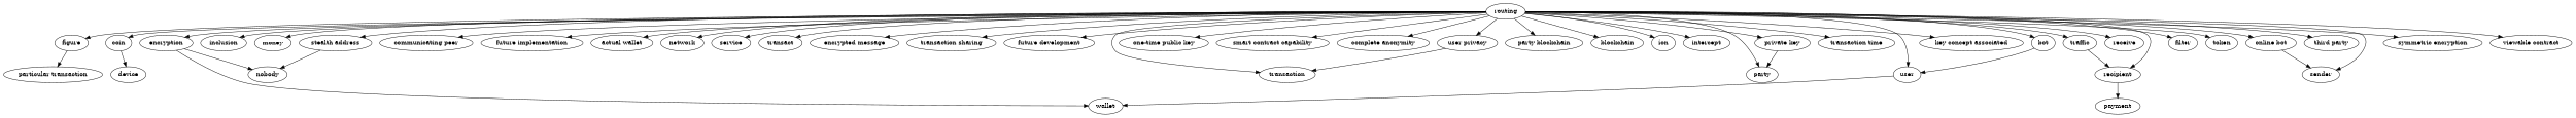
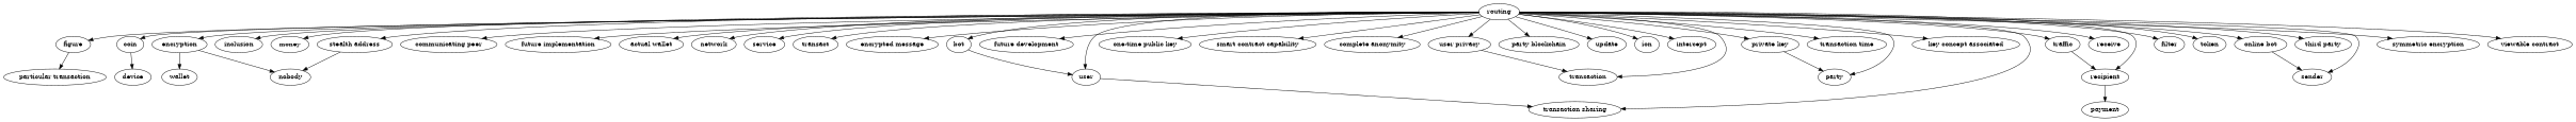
  strict digraph {
    figure
    "particular transaction"
    coin
    device
    encryption
    nobody
    wallet
    routing
    inclusion
    money
    transaction
    "communicating peer"
    "future implementation"
    "actual wallet"
    network
    service
    transact
    "encrypted message"
    "transaction sharing"
    "future development"
    party
    "one-time public key"
    "smart contract capability"
    "complete anonymity"
    "stealth address"
    n26 [label="party blockchain"]
-   update [label=blockchain]
+   update
    ion
    intercept
    traffic
    user
    "transaction time"
    recipient
    "key concept associated"
    "online bot"
    sender
    receive
    bot
    filter
    token
    "private key"
    "third party"
    "user privacy"
    "symmetric encryption"
    n45 [label="viewable contract"]
    payment
    figure -> "particular transaction"
    coin -> device
    encryption -> nobody
    encryption -> wallet
    routing -> figure
    routing -> coin
    routing -> encryption
    routing -> inclusion
    routing -> money
    routing -> transaction
    routing -> "communicating peer"
    routing -> "future implementation"
    routing -> "actual wallet"
    routing -> network
    routing -> service
    routing -> transact
    routing -> "encrypted message"
    routing -> "transaction sharing"
    routing -> "future development"
    routing -> party
    routing -> "one-time public key"
    routing -> "smart contract capability"
    routing -> "complete anonymity"
    routing -> "stealth address"
    routing -> n26
    routing -> update
    routing -> ion
    routing -> intercept
    routing -> traffic
    routing -> user
    routing -> "transaction time"
    routing -> recipient
    routing -> "key concept associated"
    routing -> "online bot"
    routing -> sender
    routing -> receive
    routing -> bot
    routing -> filter
    routing -> token
    routing -> "private key"
    routing -> "third party"
    routing -> "user privacy"
    routing -> "symmetric encryption"
    routing -> n45
    "stealth address" -> nobody
    traffic -> recipient
-   user -> wallet
+   user -> "transaction sharing"
    recipient -> payment
    "online bot" -> sender
    bot -> user
    "private key" -> party
    "user privacy" -> transaction
  }
